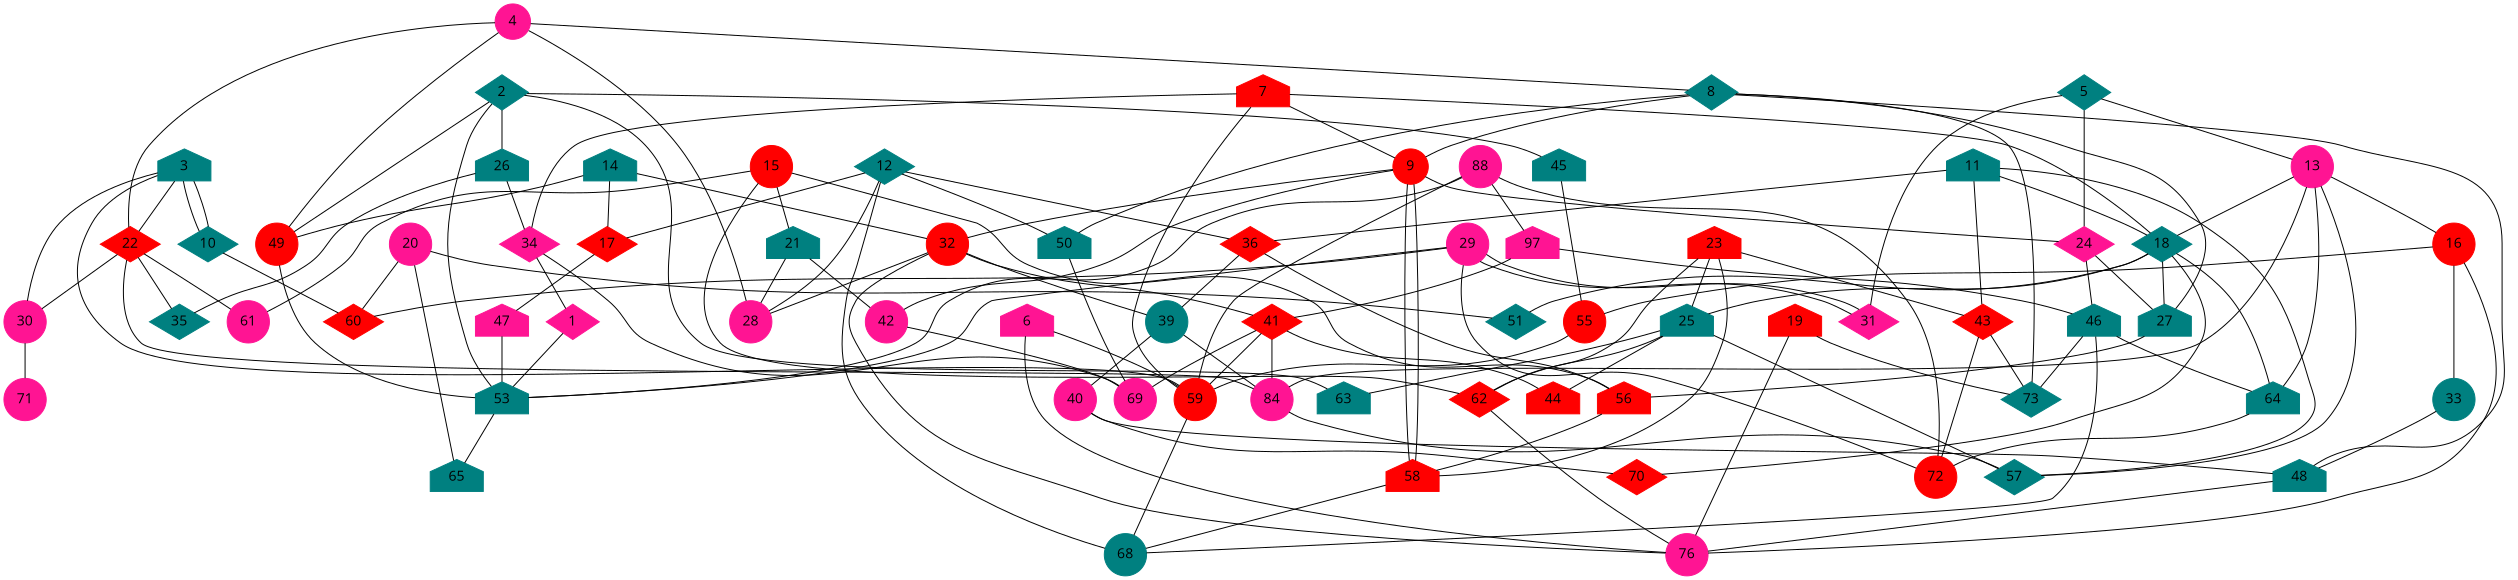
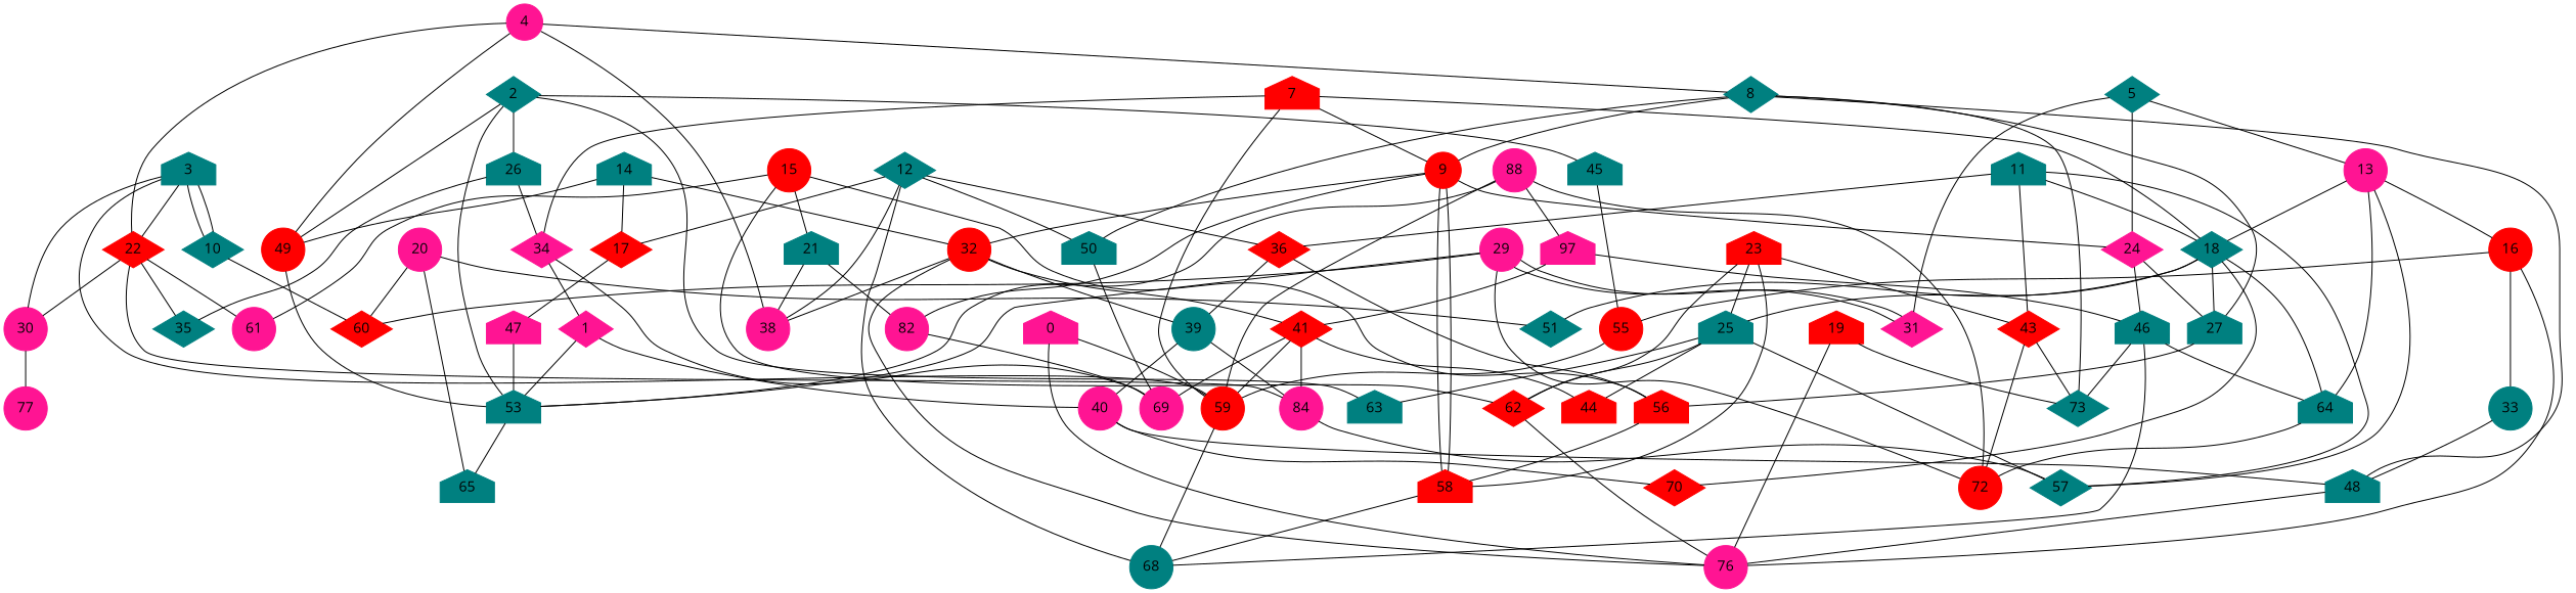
  graph {
    fontname="Open Sans"
    node [color=teal fontname="Open Sans" shape=circle style=filled]
    edge [fontname="Open Sans"]
    1 [color=deeppink shape=diamond]
    40 [color=deeppink]
    53 [shape=house]
    48 [shape=house]
    70 [color=red shape=diamond]
    65 [shape=house]
    2 [shape=diamond]
    26 [shape=house]
    45 [shape=house]
    49 [color=red]
    63 [shape=house]
    34 [color=deeppink shape=diamond]
    35 [shape=diamond]
    55 [color=red]
    3 [shape=house]
    10 [shape=diamond]
    22 [color=red shape=diamond]
    30 [color=deeppink]
    59 [color=red]
    60 [color=red shape=diamond]
    n21 [color=deeppink label=84]
    61 [color=deeppink]
-   71 [color=deeppink]
+   71 [color=deeppink label=77]
    68
    4 [color=deeppink]
    8 [shape=diamond]
-   38 [color=deeppink label=28]
+   38 [color=deeppink]
    9 [color=red]
    27 [shape=house]
    50 [shape=house]
    73 [shape=diamond]
    5 [shape=diamond]
    13 [color=deeppink]
    24 [color=deeppink shape=diamond]
    31 [color=deeppink shape=diamond]
    18 [shape=diamond]
    57 [shape=diamond]
    16 [color=red]
    64 [shape=house]
    46 [shape=house]
-   6 [color=deeppink shape=house]
+   6 [color=deeppink shape=house label=0]
    n42 [color=deeppink label=76]
    7 [color=red shape=house]
    32 [color=red]
-   42 [color=deeppink]
+   42 [color=deeppink label=82]
    58 [color=red shape=house]
    25 [shape=house]
    51 [shape=diamond]
    69 [color=deeppink]
    56 [color=red shape=house]
    39
    41 [color=red shape=diamond]
    11 [shape=house]
    36 [color=red shape=diamond]
    43 [color=red shape=diamond]
    72 [color=red]
    12 [shape=diamond]
    17 [color=red shape=diamond]
    47 [color=deeppink shape=house]
    33
    14 [shape=house]
    15 [color=red]
    21 [shape=house]
    62 [color=red shape=diamond]
    44 [color=red shape=house]
    19 [color=red shape=house]
    20 [color=deeppink]
    23 [color=red shape=house]
    n69 [color=deeppink label=88]
    n70 [color=deeppink label=97 shape=house]
    29 [color=deeppink]
+   1 -- 40
    1 -- 53
    40 -- 48
    40 -- 70
    53 -- 65
    48 -- n42
    2 -- 53
    2 -- 26
    2 -- 45
    2 -- 49
    2 -- 63
    26 -- 34
    26 -- 35
    45 -- 55
    49 -- 53
    34 -- 1
    34 -- 69
    55 -- 59
    3 -- 10
    3 -- 10
    3 -- 22
    3 -- 30
    3 -- 59
    10 -- 60
    22 -- 35
    22 -- 30
    22 -- n21
    22 -- 61
    30 -- 71
    59 -- 68
    n21 -- 57
    4 -- 49
    4 -- 22
    4 -- 8
    4 -- 38
    8 -- 48
    8 -- 9
    8 -- 27
    8 -- 50
    8 -- 73
    9 -- 24
    9 -- 32
    9 -- 42
    9 -- 58
    9 -- 58
    27 -- 56
    50 -- 69
    5 -- 13
    5 -- 24
    5 -- 31
-   13 -- n21
    13 -- 18
    13 -- 57
    13 -- 16
    13 -- 64
    24 -- 27
    24 -- 46
    18 -- 70
    18 -- 27
    18 -- 64
    18 -- 25
    18 -- 51
    16 -- 55
    16 -- n42
    16 -- 33
    64 -- 72
    46 -- 68
    46 -- 73
    46 -- 64
    6 -- 59
    6 -- n42
    7 -- 34
    7 -- 59
    7 -- 9
    7 -- 18
    32 -- 38
    32 -- n42
    32 -- 39
    32 -- 41
    42 -- 69
    58 -- 68
    25 -- 63
    25 -- 57
    25 -- 62
    25 -- 44
    56 -- 58
    39 -- 40
    39 -- n21
    41 -- 59
    41 -- n21
    41 -- 69
    41 -- 44
    11 -- 18
    11 -- 57
    11 -- 36
    11 -- 43
    36 -- 56
    36 -- 39
    43 -- 73
    43 -- 72
    12 -- 68
    12 -- 38
    12 -- 50
    12 -- 36
    12 -- 17
    17 -- 47
    47 -- 53
    33 -- 48
    14 -- 49
    14 -- 32
    14 -- 17
    15 -- 61
    15 -- 56
    15 -- 21
    15 -- 62
    21 -- 38
    21 -- 42
    62 -- n42
    19 -- 73
    19 -- n42
    20 -- 65
    20 -- 60
    20 -- 51
    23 -- 58
    23 -- 25
    23 -- 43
    23 -- 62
    n69 -- 53
    n69 -- 59
    n69 -- 72
    n69 -- n70
    n70 -- 46
    n70 -- 41
    29 -- 53
    29 -- 60
    29 -- 31
    29 -- 31
    29 -- 72
  }
